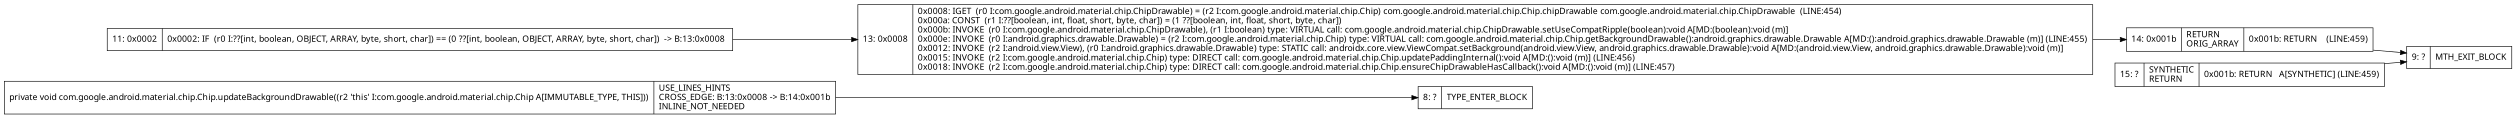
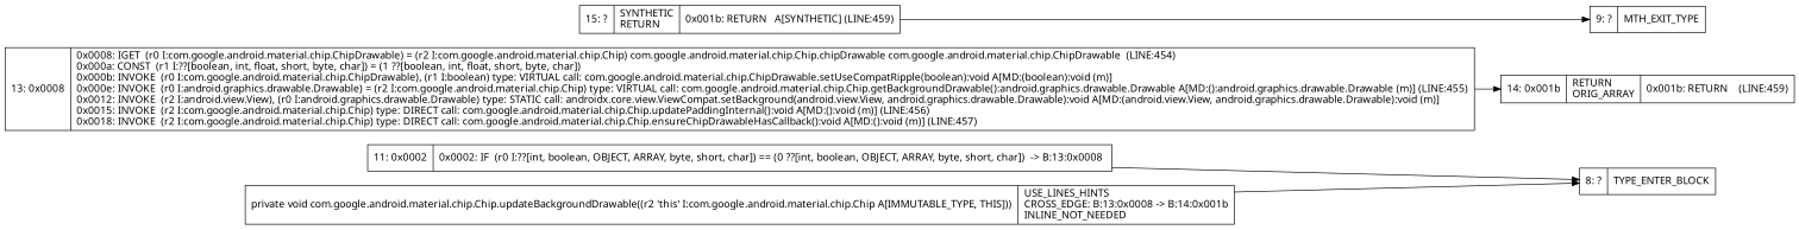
  digraph {
    fontname="Noto Sans"
    rankdir=LR
    node [fontname="Noto Sans" shape=record]
    edge [fontname="Noto Sans"]
    n1 [label="{8\:\ ?|TYPE_ENTER_BLOCK\l}"]
    n2 [label="{11\:\ 0x0002|0x0002: IF  (r0 I:??[int, boolean, OBJECT, ARRAY, byte, short, char]) == (0 ??[int, boolean, OBJECT, ARRAY, byte, short, char])  \-\> B:13:0x0008 \l}"]
    n3 [label="{13\:\ 0x0008|0x0008: IGET  (r0 I:com.google.android.material.chip.ChipDrawable) = (r2 I:com.google.android.material.chip.Chip) com.google.android.material.chip.Chip.chipDrawable com.google.android.material.chip.ChipDrawable  (LINE:454)\l0x000a: CONST  (r1 I:??[boolean, int, float, short, byte, char]) = (1 ??[boolean, int, float, short, byte, char]) \l0x000b: INVOKE  (r0 I:com.google.android.material.chip.ChipDrawable), (r1 I:boolean) type: VIRTUAL call: com.google.android.material.chip.ChipDrawable.setUseCompatRipple(boolean):void A[MD:(boolean):void (m)]\l0x000e: INVOKE  (r0 I:android.graphics.drawable.Drawable) = (r2 I:com.google.android.material.chip.Chip) type: VIRTUAL call: com.google.android.material.chip.Chip.getBackgroundDrawable():android.graphics.drawable.Drawable A[MD:():android.graphics.drawable.Drawable (m)] (LINE:455)\l0x0012: INVOKE  (r2 I:android.view.View), (r0 I:android.graphics.drawable.Drawable) type: STATIC call: androidx.core.view.ViewCompat.setBackground(android.view.View, android.graphics.drawable.Drawable):void A[MD:(android.view.View, android.graphics.drawable.Drawable):void (m)]\l0x0015: INVOKE  (r2 I:com.google.android.material.chip.Chip) type: DIRECT call: com.google.android.material.chip.Chip.updatePaddingInternal():void A[MD:():void (m)] (LINE:456)\l0x0018: INVOKE  (r2 I:com.google.android.material.chip.Chip) type: DIRECT call: com.google.android.material.chip.Chip.ensureChipDrawableHasCallback():void A[MD:():void (m)] (LINE:457)\l}"]
    n4 [label="{14\:\ 0x001b|RETURN\lORIG_ARRAY\l|0x001b: RETURN    (LINE:459)\l}"]
    n5 [label="{15\:\ ?|SYNTHETIC\lRETURN\l|0x001b: RETURN   A[SYNTHETIC] (LINE:459)\l}"]
-   n6 [label="{9\:\ ?|MTH_EXIT_BLOCK\l}"]
+   n6 [label="{9\:\ ?|MTH_EXIT_TYPE\l}"]
    n7 [label="{private void com.google.android.material.chip.Chip.updateBackgroundDrawable((r2 'this' I:com.google.android.material.chip.Chip A[IMMUTABLE_TYPE, THIS]))  | USE_LINES_HINTS\lCROSS_EDGE: B:13:0x0008 \-\> B:14:0x001b\lINLINE_NOT_NEEDED\l}"]
-   n2 -> n3
+   n2 -> n1
    n3 -> n4
-   n4 -> n6
    n5 -> n6
    n7 -> n1
  }
